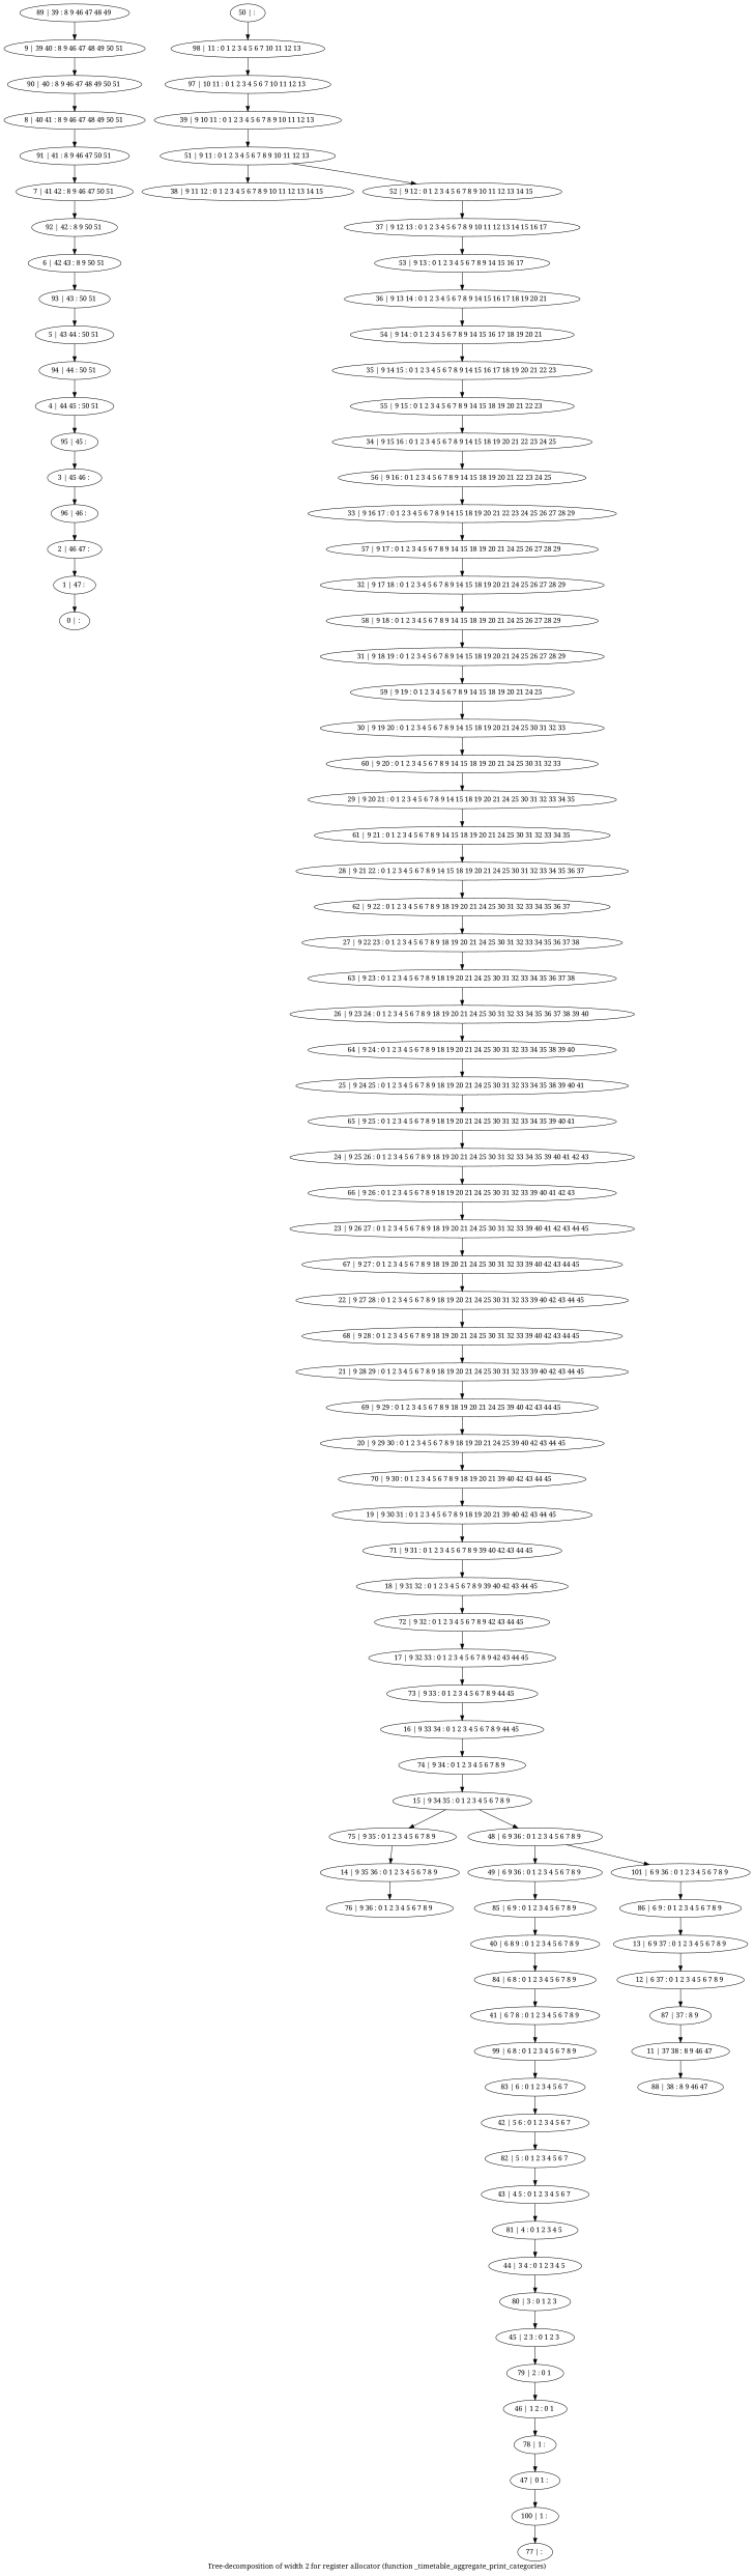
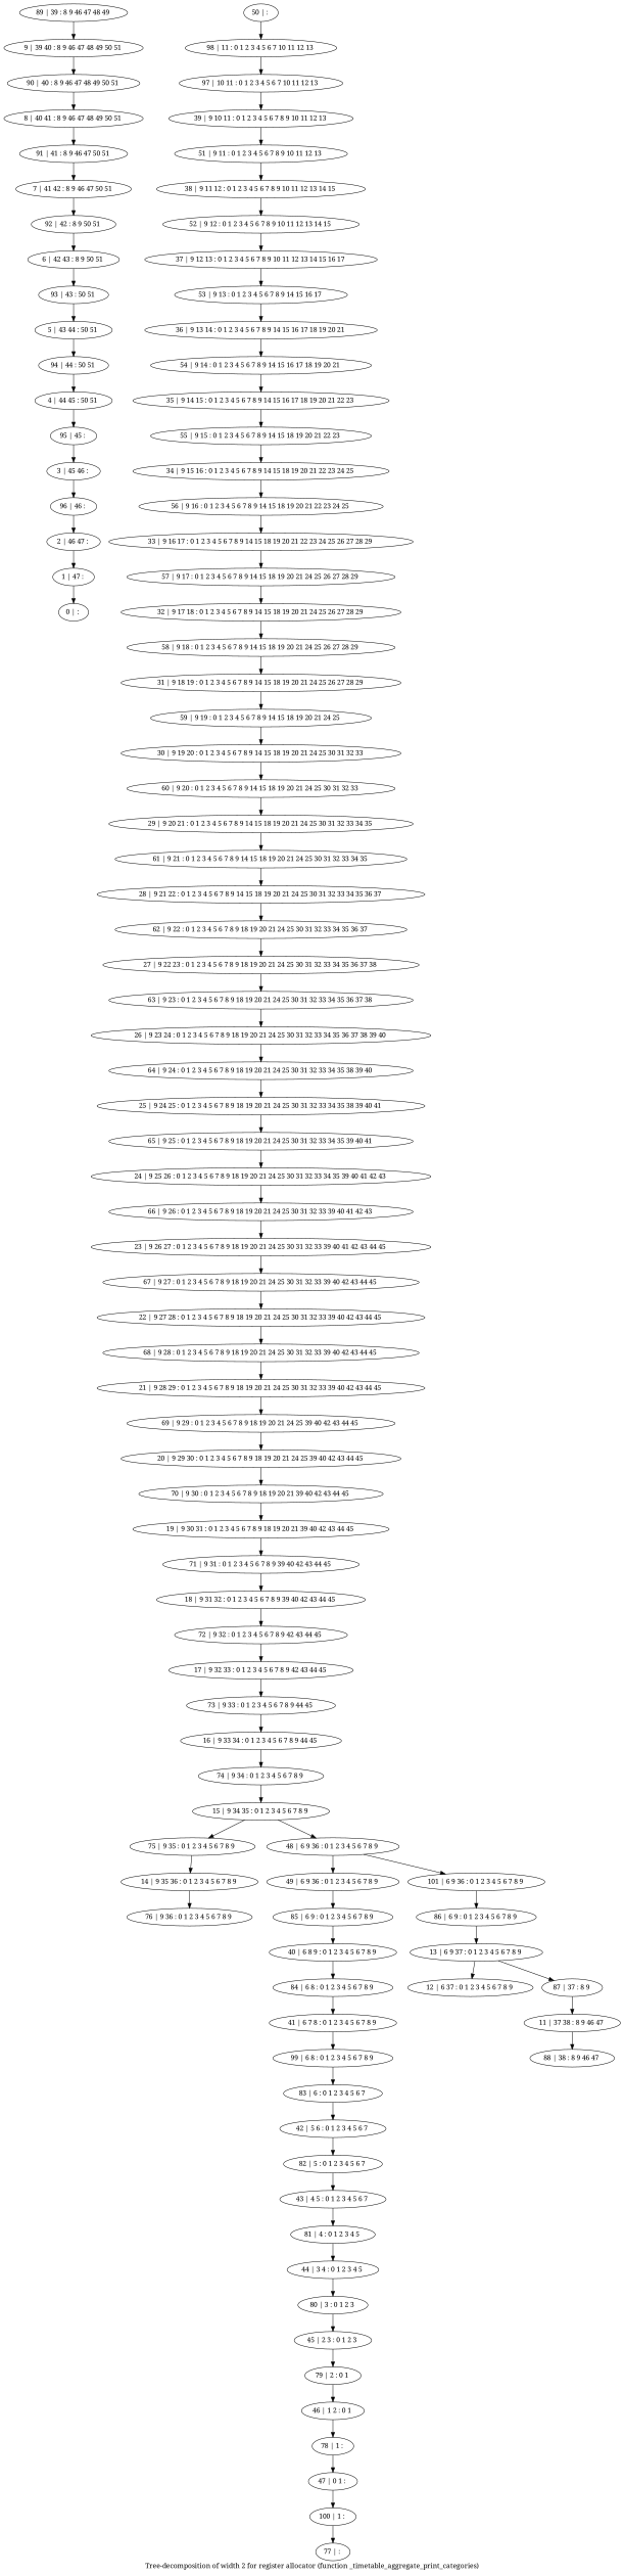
  digraph {
    fontname="Noto Serif"
    label="Tree-decomposition of width 2 for register allocator (function _timetable_aggregate_print_categories)"
    node [fontname="Noto Serif"]
    edge [fontname="Noto Serif"]
    n1 [label="0 | : "]
    n2 [label="1 | 47 : "]
    n3 [label="2 | 46 47 : "]
    n4 [label="3 | 45 46 : "]
    n5 [label="96 | 46 : "]
    n6 [label="4 | 44 45 : 50 51 "]
    n7 [label="95 | 45 : "]
    n8 [label="5 | 43 44 : 50 51 "]
    n9 [label="94 | 44 : 50 51 "]
    n10 [label="6 | 42 43 : 8 9 50 51 "]
    n11 [label="93 | 43 : 50 51 "]
    n12 [label="7 | 41 42 : 8 9 46 47 50 51 "]
    n13 [label="92 | 42 : 8 9 50 51 "]
    n14 [label="8 | 40 41 : 8 9 46 47 48 49 50 51 "]
    n15 [label="91 | 41 : 8 9 46 47 50 51 "]
    n16 [label="9 | 39 40 : 8 9 46 47 48 49 50 51 "]
    n17 [label="90 | 40 : 8 9 46 47 48 49 50 51 "]
    n18 [label="89 | 39 : 8 9 46 47 48 49 "]
    n19 [label="11 | 37 38 : 8 9 46 47 "]
    n20 [label="88 | 38 : 8 9 46 47 "]
    n21 [label="12 | 6 37 : 0 1 2 3 4 5 6 7 8 9 "]
    n22 [label="87 | 37 : 8 9 "]
    n23 [label="13 | 6 9 37 : 0 1 2 3 4 5 6 7 8 9 "]
    n24 [label="14 | 9 35 36 : 0 1 2 3 4 5 6 7 8 9 "]
    n25 [label="76 | 9 36 : 0 1 2 3 4 5 6 7 8 9 "]
    n26 [label="15 | 9 34 35 : 0 1 2 3 4 5 6 7 8 9 "]
    n27 [label="75 | 9 35 : 0 1 2 3 4 5 6 7 8 9 "]
    n28 [label="48 | 6 9 36 : 0 1 2 3 4 5 6 7 8 9 "]
    n29 [label="16 | 9 33 34 : 0 1 2 3 4 5 6 7 8 9 44 45 "]
    n30 [label="74 | 9 34 : 0 1 2 3 4 5 6 7 8 9 "]
    n31 [label="17 | 9 32 33 : 0 1 2 3 4 5 6 7 8 9 42 43 44 45 "]
    n32 [label="73 | 9 33 : 0 1 2 3 4 5 6 7 8 9 44 45 "]
    n33 [label="18 | 9 31 32 : 0 1 2 3 4 5 6 7 8 9 39 40 42 43 44 45 "]
    n34 [label="72 | 9 32 : 0 1 2 3 4 5 6 7 8 9 42 43 44 45 "]
    n35 [label="19 | 9 30 31 : 0 1 2 3 4 5 6 7 8 9 18 19 20 21 39 40 42 43 44 45 "]
    n36 [label="71 | 9 31 : 0 1 2 3 4 5 6 7 8 9 39 40 42 43 44 45 "]
    n37 [label="20 | 9 29 30 : 0 1 2 3 4 5 6 7 8 9 18 19 20 21 24 25 39 40 42 43 44 45 "]
    n38 [label="70 | 9 30 : 0 1 2 3 4 5 6 7 8 9 18 19 20 21 39 40 42 43 44 45 "]
    n39 [label="21 | 9 28 29 : 0 1 2 3 4 5 6 7 8 9 18 19 20 21 24 25 30 31 32 33 39 40 42 43 44 45 "]
    n40 [label="69 | 9 29 : 0 1 2 3 4 5 6 7 8 9 18 19 20 21 24 25 39 40 42 43 44 45 "]
    n41 [label="22 | 9 27 28 : 0 1 2 3 4 5 6 7 8 9 18 19 20 21 24 25 30 31 32 33 39 40 42 43 44 45 "]
    n42 [label="68 | 9 28 : 0 1 2 3 4 5 6 7 8 9 18 19 20 21 24 25 30 31 32 33 39 40 42 43 44 45 "]
    n43 [label="23 | 9 26 27 : 0 1 2 3 4 5 6 7 8 9 18 19 20 21 24 25 30 31 32 33 39 40 41 42 43 44 45 "]
    n44 [label="67 | 9 27 : 0 1 2 3 4 5 6 7 8 9 18 19 20 21 24 25 30 31 32 33 39 40 42 43 44 45 "]
    n45 [label="24 | 9 25 26 : 0 1 2 3 4 5 6 7 8 9 18 19 20 21 24 25 30 31 32 33 34 35 39 40 41 42 43 "]
    n46 [label="66 | 9 26 : 0 1 2 3 4 5 6 7 8 9 18 19 20 21 24 25 30 31 32 33 39 40 41 42 43 "]
    n47 [label="25 | 9 24 25 : 0 1 2 3 4 5 6 7 8 9 18 19 20 21 24 25 30 31 32 33 34 35 38 39 40 41 "]
    n48 [label="65 | 9 25 : 0 1 2 3 4 5 6 7 8 9 18 19 20 21 24 25 30 31 32 33 34 35 39 40 41 "]
    n49 [label="26 | 9 23 24 : 0 1 2 3 4 5 6 7 8 9 18 19 20 21 24 25 30 31 32 33 34 35 36 37 38 39 40 "]
    n50 [label="64 | 9 24 : 0 1 2 3 4 5 6 7 8 9 18 19 20 21 24 25 30 31 32 33 34 35 38 39 40 "]
    n51 [label="27 | 9 22 23 : 0 1 2 3 4 5 6 7 8 9 18 19 20 21 24 25 30 31 32 33 34 35 36 37 38 "]
    n52 [label="63 | 9 23 : 0 1 2 3 4 5 6 7 8 9 18 19 20 21 24 25 30 31 32 33 34 35 36 37 38 "]
    n53 [label="28 | 9 21 22 : 0 1 2 3 4 5 6 7 8 9 14 15 18 19 20 21 24 25 30 31 32 33 34 35 36 37 "]
    n54 [label="62 | 9 22 : 0 1 2 3 4 5 6 7 8 9 18 19 20 21 24 25 30 31 32 33 34 35 36 37 "]
    n55 [label="29 | 9 20 21 : 0 1 2 3 4 5 6 7 8 9 14 15 18 19 20 21 24 25 30 31 32 33 34 35 "]
    n56 [label="61 | 9 21 : 0 1 2 3 4 5 6 7 8 9 14 15 18 19 20 21 24 25 30 31 32 33 34 35 "]
    n57 [label="30 | 9 19 20 : 0 1 2 3 4 5 6 7 8 9 14 15 18 19 20 21 24 25 30 31 32 33 "]
    n58 [label="60 | 9 20 : 0 1 2 3 4 5 6 7 8 9 14 15 18 19 20 21 24 25 30 31 32 33 "]
    n59 [label="31 | 9 18 19 : 0 1 2 3 4 5 6 7 8 9 14 15 18 19 20 21 24 25 26 27 28 29 "]
    n60 [label="59 | 9 19 : 0 1 2 3 4 5 6 7 8 9 14 15 18 19 20 21 24 25 "]
    n61 [label="32 | 9 17 18 : 0 1 2 3 4 5 6 7 8 9 14 15 18 19 20 21 24 25 26 27 28 29 "]
    n62 [label="58 | 9 18 : 0 1 2 3 4 5 6 7 8 9 14 15 18 19 20 21 24 25 26 27 28 29 "]
    n63 [label="33 | 9 16 17 : 0 1 2 3 4 5 6 7 8 9 14 15 18 19 20 21 22 23 24 25 26 27 28 29 "]
    n64 [label="57 | 9 17 : 0 1 2 3 4 5 6 7 8 9 14 15 18 19 20 21 24 25 26 27 28 29 "]
    n65 [label="34 | 9 15 16 : 0 1 2 3 4 5 6 7 8 9 14 15 18 19 20 21 22 23 24 25 "]
    n66 [label="56 | 9 16 : 0 1 2 3 4 5 6 7 8 9 14 15 18 19 20 21 22 23 24 25 "]
    n67 [label="35 | 9 14 15 : 0 1 2 3 4 5 6 7 8 9 14 15 16 17 18 19 20 21 22 23 "]
    n68 [label="55 | 9 15 : 0 1 2 3 4 5 6 7 8 9 14 15 18 19 20 21 22 23 "]
    n69 [label="36 | 9 13 14 : 0 1 2 3 4 5 6 7 8 9 14 15 16 17 18 19 20 21 "]
    n70 [label="54 | 9 14 : 0 1 2 3 4 5 6 7 8 9 14 15 16 17 18 19 20 21 "]
    n71 [label="37 | 9 12 13 : 0 1 2 3 4 5 6 7 8 9 10 11 12 13 14 15 16 17 "]
    n72 [label="53 | 9 13 : 0 1 2 3 4 5 6 7 8 9 14 15 16 17 "]
    n73 [label="38 | 9 11 12 : 0 1 2 3 4 5 6 7 8 9 10 11 12 13 14 15 "]
    n74 [label="52 | 9 12 : 0 1 2 3 4 5 6 7 8 9 10 11 12 13 14 15 "]
    n75 [label="39 | 9 10 11 : 0 1 2 3 4 5 6 7 8 9 10 11 12 13 "]
    n76 [label="51 | 9 11 : 0 1 2 3 4 5 6 7 8 9 10 11 12 13 "]
    n77 [label="40 | 6 8 9 : 0 1 2 3 4 5 6 7 8 9 "]
    n78 [label="84 | 6 8 : 0 1 2 3 4 5 6 7 8 9 "]
    n79 [label="41 | 6 7 8 : 0 1 2 3 4 5 6 7 8 9 "]
    n80 [label="99 | 6 8 : 0 1 2 3 4 5 6 7 8 9 "]
    n81 [label="83 | 6 : 0 1 2 3 4 5 6 7 "]
    n82 [label="42 | 5 6 : 0 1 2 3 4 5 6 7 "]
    n83 [label="82 | 5 : 0 1 2 3 4 5 6 7 "]
    n84 [label="43 | 4 5 : 0 1 2 3 4 5 6 7 "]
    n85 [label="81 | 4 : 0 1 2 3 4 5 "]
    n86 [label="44 | 3 4 : 0 1 2 3 4 5 "]
    n87 [label="80 | 3 : 0 1 2 3 "]
    n88 [label="45 | 2 3 : 0 1 2 3 "]
    n89 [label="79 | 2 : 0 1 "]
    n90 [label="46 | 1 2 : 0 1 "]
    n91 [label="78 | 1 : "]
    n92 [label="47 | 0 1 : "]
    n93 [label="100 | 1 : "]
    n94 [label="77 | : "]
    n95 [label="49 | 6 9 36 : 0 1 2 3 4 5 6 7 8 9 "]
    n96 [label="101 | 6 9 36 : 0 1 2 3 4 5 6 7 8 9 "]
    n97 [label="85 | 6 9 : 0 1 2 3 4 5 6 7 8 9 "]
    n98 [label="86 | 6 9 : 0 1 2 3 4 5 6 7 8 9 "]
    n99 [label="50 | : "]
    n100 [label="98 | 11 : 0 1 2 3 4 5 6 7 10 11 12 13 "]
    n101 [label="97 | 10 11 : 0 1 2 3 4 5 6 7 10 11 12 13 "]
    n2 -> n1
    n3 -> n2
    n4 -> n5
    n5 -> n3
    n6 -> n7
    n7 -> n4
    n8 -> n9
    n9 -> n6
    n10 -> n11
    n11 -> n8
    n12 -> n13
    n13 -> n10
    n14 -> n15
    n15 -> n12
    n16 -> n17
    n17 -> n14
    n18 -> n16
    n19 -> n20
-   n21 -> n22
+   n23 -> n22
    n22 -> n19
    n23 -> n21
    n24 -> n25
    n26 -> n27
    n26 -> n28
    n27 -> n24
    n28 -> n95
    n28 -> n96
    n29 -> n30
    n30 -> n26
    n31 -> n32
    n32 -> n29
    n33 -> n34
    n34 -> n31
    n35 -> n36
    n36 -> n33
    n37 -> n38
    n38 -> n35
    n39 -> n40
    n40 -> n37
    n41 -> n42
    n42 -> n39
    n43 -> n44
    n44 -> n41
    n45 -> n46
    n46 -> n43
    n47 -> n48
    n48 -> n45
    n49 -> n50
    n50 -> n47
    n51 -> n52
    n52 -> n49
    n53 -> n54
    n54 -> n51
    n55 -> n56
    n56 -> n53
    n57 -> n58
    n58 -> n55
    n59 -> n60
    n60 -> n57
    n61 -> n62
    n62 -> n59
    n63 -> n64
    n64 -> n61
    n65 -> n66
    n66 -> n63
    n67 -> n68
    n68 -> n65
    n69 -> n70
    n70 -> n67
    n71 -> n72
    n72 -> n69
-   n76 -> n74
+   n73 -> n74
    n74 -> n71
    n75 -> n76
    n76 -> n73
    n77 -> n78
    n78 -> n79
    n79 -> n80
    n80 -> n81
    n81 -> n82
    n82 -> n83
    n83 -> n84
    n84 -> n85
    n85 -> n86
    n86 -> n87
    n87 -> n88
    n88 -> n89
    n89 -> n90
    n90 -> n91
    n91 -> n92
    n92 -> n93
    n93 -> n94
    n95 -> n97
    n96 -> n98
    n97 -> n77
    n98 -> n23
    n99 -> n100
    n100 -> n101
    n101 -> n75
  }
